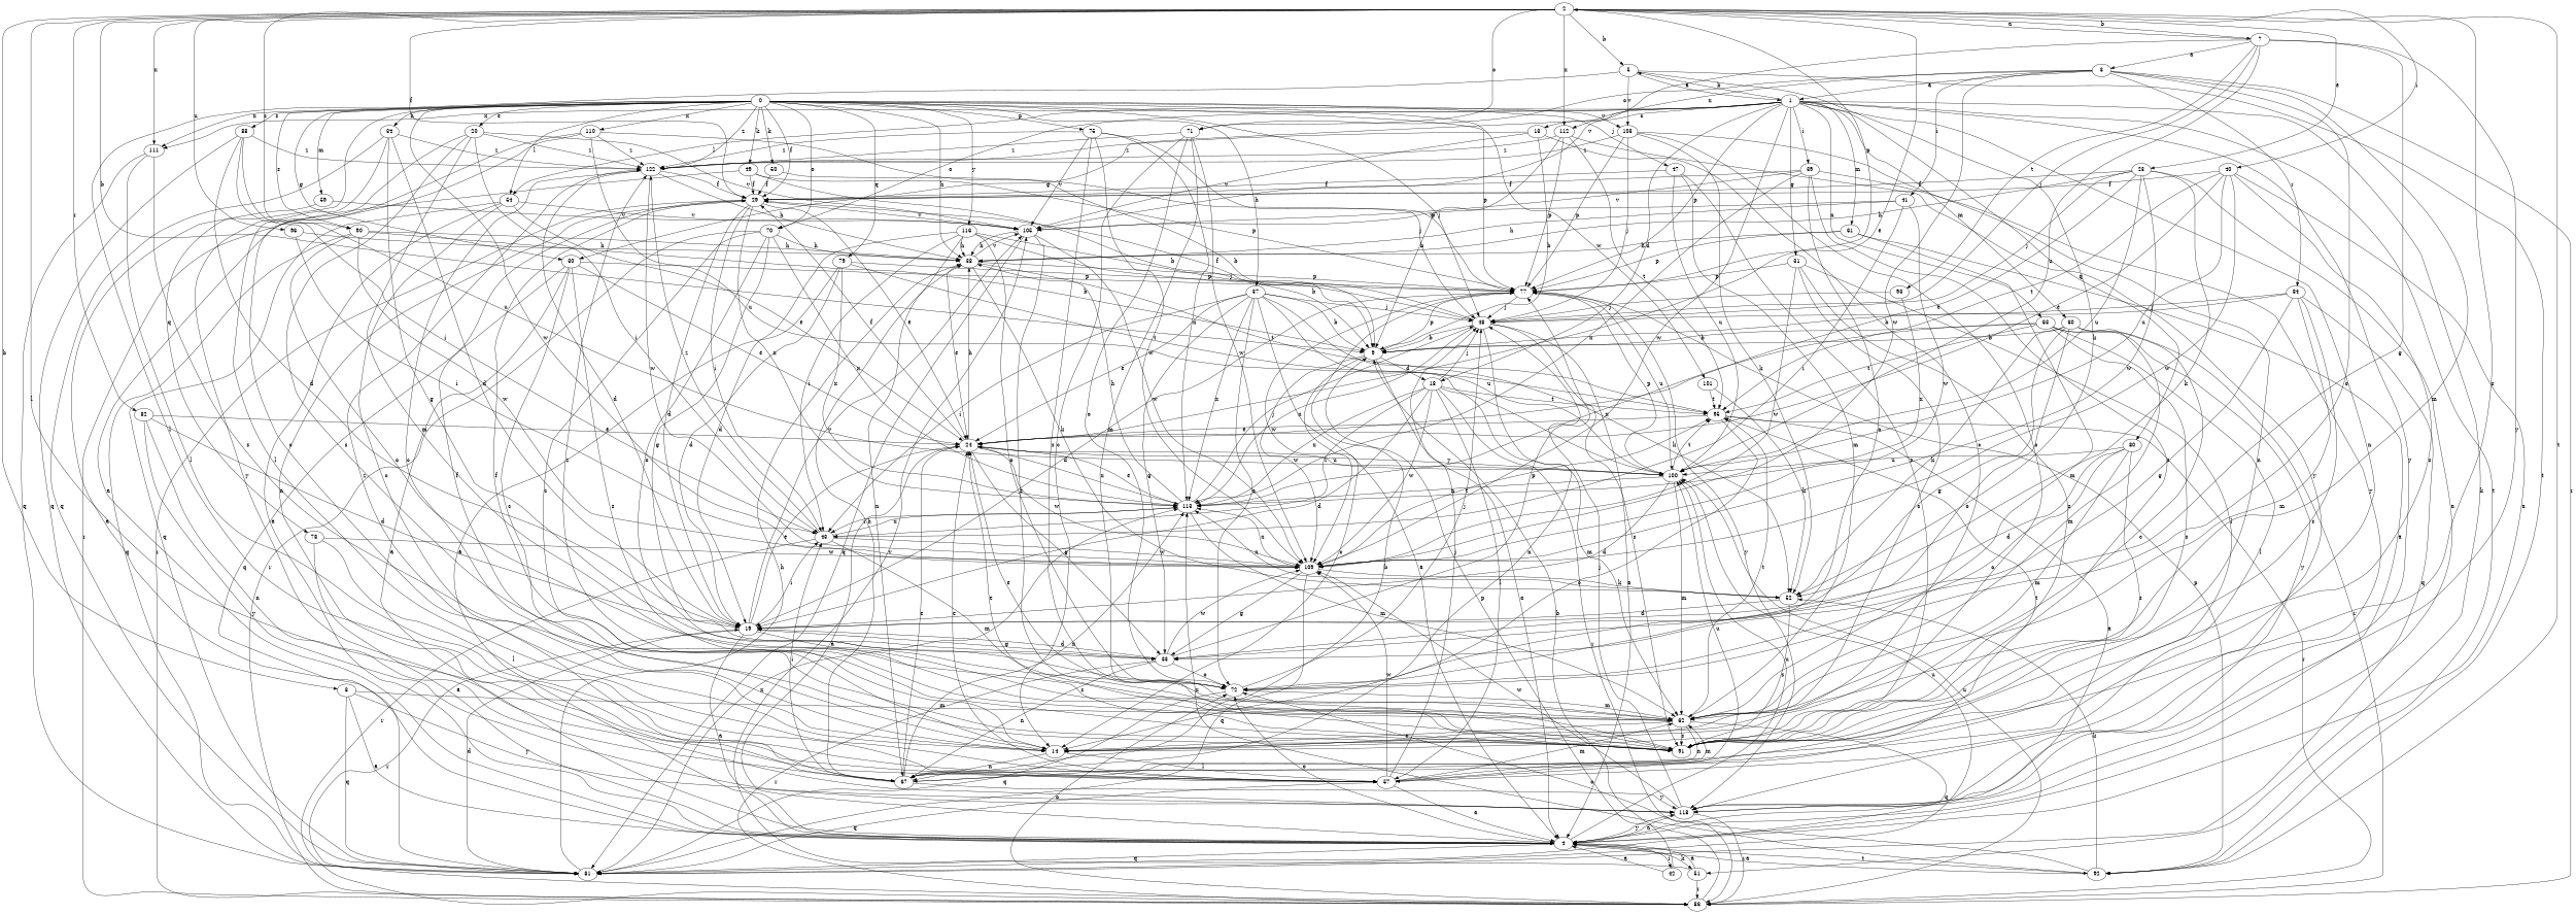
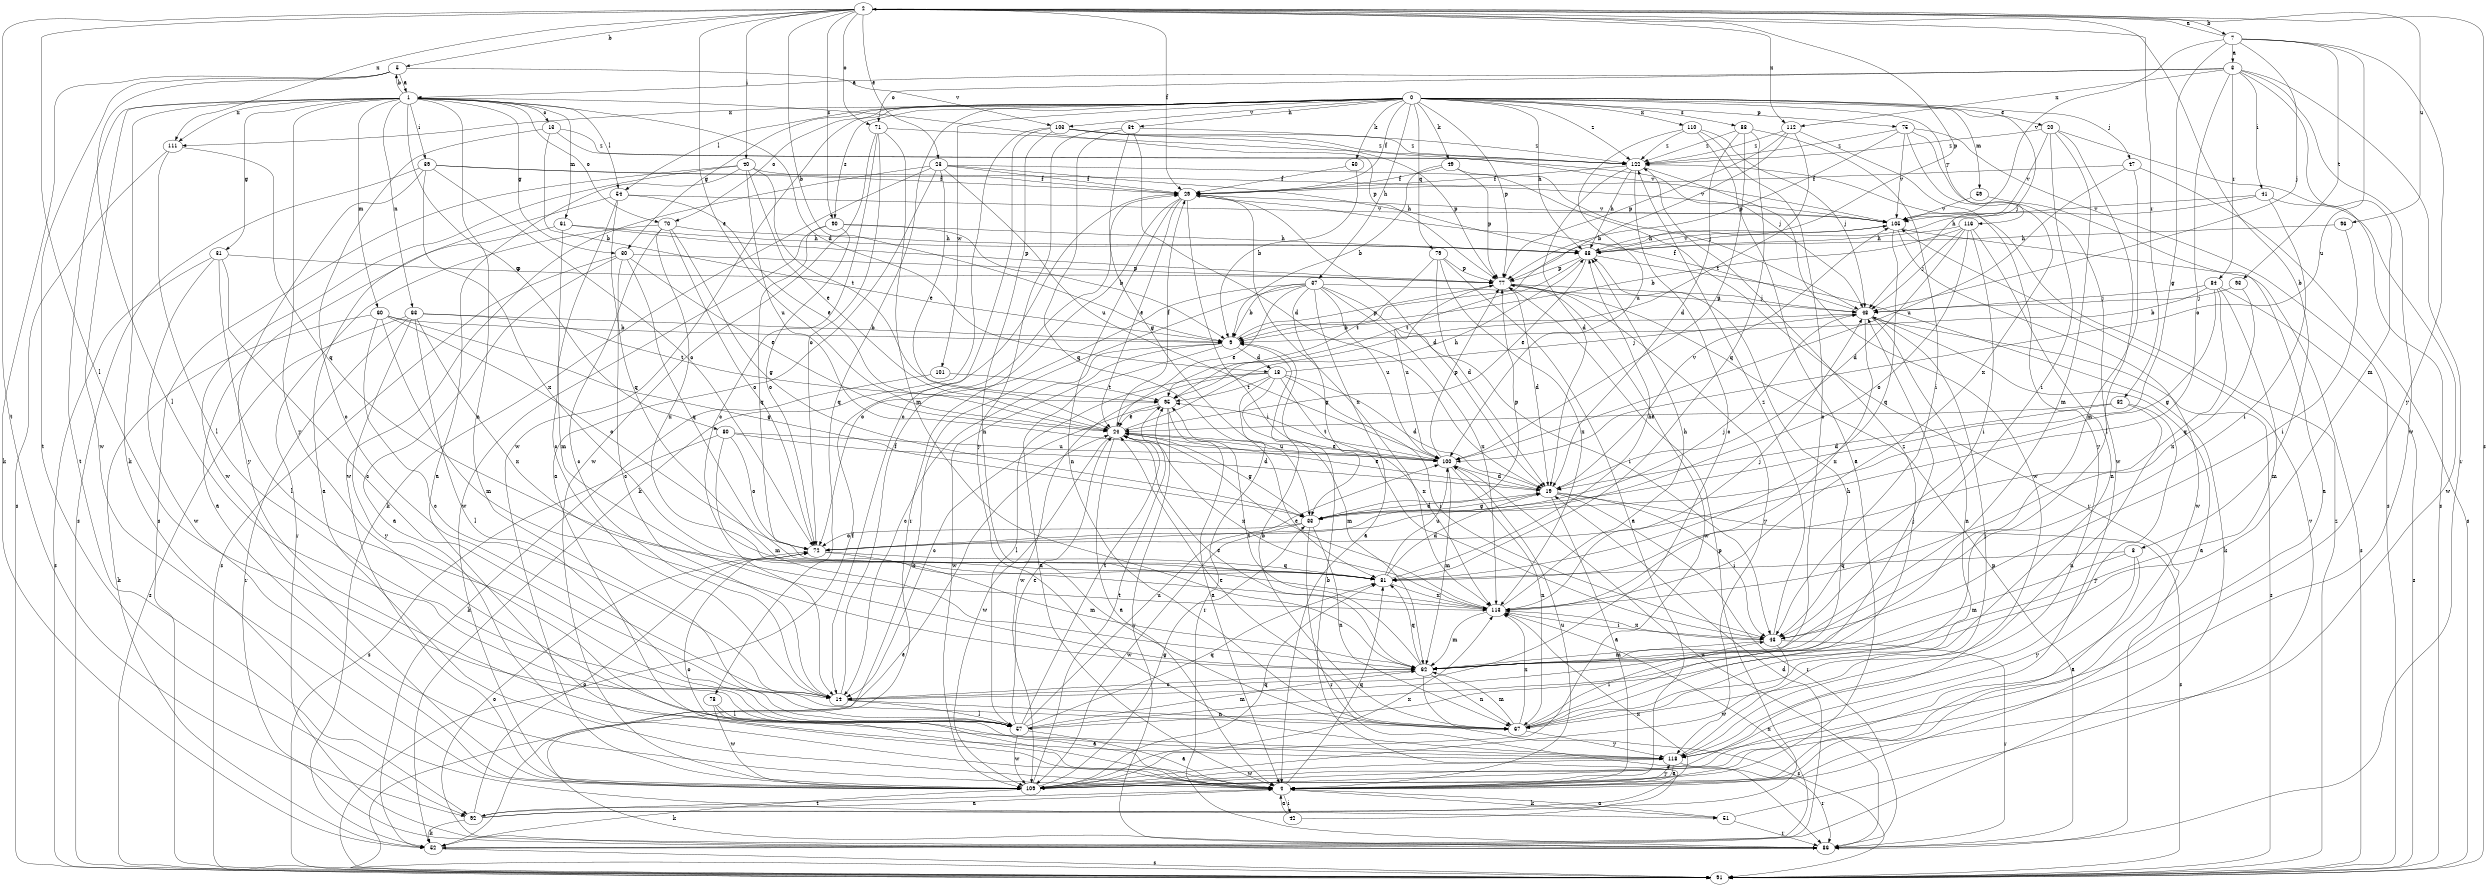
  strict digraph {
    0
    20
    29
    30
    34
    37
    38
    47
    48
    49
    50
    54
    59
    70
    75
    77
    78
    79
    88
    90
    103
    n22 [label=101]
    109
    110
    111
    116
    122
    57
    91
    62
    105
    43
    67
    24
    86
    19
    113
    4
    81
    14
    118
    33
    9
    72
    100
    52
    95
    1
    5
    13
    18
    31
    39
    51
    60
    61
    63
    80
    92
    2
    7
    8
    23
    40
    71
    82
    96
    112
    3
    93
    41
    84
    42
    0 -> 20 [label=e]
    0 -> 29 [label=f]
    0 -> 30 [label=g]
    0 -> 34 [label=h]
    0 -> 37 [label=h]
    0 -> 38 [label=h]
    0 -> 47 [label=j]
    0 -> 48 [label=j]
    0 -> 49 [label=k]
    0 -> 50 [label=k]
    0 -> 54 [label=l]
    0 -> 59 [label=m]
    0 -> 70 [label=o]
    0 -> 75 [label=p]
    0 -> 77 [label=p]
    0 -> 78 [label=q]
    0 -> 79 [label=q]
    0 -> 88 [label=s]
    0 -> 90 [label=s]
    0 -> 103 [label=v]
    0 -> n22 [label=w]
    0 -> 109 [label=w]
    0 -> 110 [label=x]
    0 -> 111 [label=x]
    0 -> 116 [label=y]
    0 -> 122 [label=z]
    20 -> 122 [label=z]
    20 -> 57 [label=l]
    20 -> 91 [label=s]
    20 -> 62 [label=m]
    20 -> 105 [label=v]
    20 -> 43 [label=i]
    29 -> 105 [label=v]
    29 -> 43 [label=i]
    29 -> 67 [label=n]
    29 -> 24 [label=e]
    29 -> 86 [label=r]
    29 -> 19 [label=d]
    29 -> 113 [label=x]
    30 -> 77 [label=p]
    30 -> 91 [label=s]
    30 -> 24 [label=e]
    30 -> 4 [label=a]
    30 -> 81 [label=q]
    30 -> 14 [label=c]
    34 -> 122 [label=z]
    34 -> 19 [label=d]
    34 -> 81 [label=q]
    34 -> 118 [label=y]
    34 -> 33 [label=g]
    37 -> 48 [label=j]
    37 -> 43 [label=i]
    37 -> 24 [label=e]
    37 -> 113 [label=x]
    37 -> 4 [label=a]
    37 -> 33 [label=g]
    37 -> 9 [label=b]
    37 -> 72 [label=o]
    37 -> 100 [label=u]
    37 -> 52 [label=k]
    38 -> 77 [label=p]
    38 -> 105 [label=v]
    38 -> 24 [label=e]
    38 -> 52 [label=k]
    38 -> 95 [label=t]
    47 -> 29 [label=f]
    47 -> 91 [label=s]
    47 -> 62 [label=m]
    47 -> 100 [label=u]
    48 -> 29 [label=f]
    48 -> 91 [label=s]
    48 -> 67 [label=n]
    48 -> 113 [label=x]
    48 -> 4 [label=a]
    48 -> 9 [label=b]
    49 -> 29 [label=f]
    49 -> 77 [label=p]
    49 -> 86 [label=r]
    49 -> 9 [label=b]
    50 -> 29 [label=f]
    50 -> 9 [label=b]
    54 -> 105 [label=v]
    54 -> 24 [label=e]
    54 -> 4 [label=a]
    54 -> 81 [label=q]
    54 -> 14 [label=c]
    59 -> 105 [label=v]
    59 -> 4 [label=a]
    70 -> 38 [label=h]
    70 -> 86 [label=r]
    70 -> 113 [label=x]
    70 -> 14 [label=c]
    70 -> 33 [label=g]
    70 -> 72 [label=o]
    75 -> 77 [label=p]
    75 -> 109 [label=w]
    75 -> 122 [label=z]
    75 -> 91 [label=s]
    75 -> 105 [label=v]
    75 -> 113 [label=x]
    77 -> 48 [label=j]
    77 -> 109 [label=w]
    77 -> 19 [label=d]
    77 -> 118 [label=y]
    77 -> 100 [label=u]
    78 -> 109 [label=w]
    78 -> 57 [label=l]
    78 -> 4 [label=a]
    79 -> 77 [label=p]
    79 -> 19 [label=d]
    79 -> 113 [label=x]
    79 -> 4 [label=a]
    79 -> 95 [label=t]
    88 -> 122 [label=z]
    88 -> 43 [label=i]
    88 -> 19 [label=d]
    88 -> 81 [label=q]
    88 -> 100 [label=u]
    90 -> 38 [label=h]
    90 -> 109 [label=w]
    90 -> 81 [label=q]
    90 -> 9 [label=b]
    90 -> 72 [label=o]
    103 -> 48 [label=j]
    103 -> 77 [label=p]
    103 -> 122 [label=z]
    103 -> 67 [label=n]
    103 -> 14 [label=c]
    103 -> 52 [label=k]
    n22 -> 52 [label=k]
    n22 -> 95 [label=t]
    109 -> 113 [label=x]
    109 -> 81 [label=q]
    109 -> 33 [label=g]
    109 -> 52 [label=k]
    109 -> 95 [label=t]
    110 -> 48 [label=j]
    110 -> 122 [label=z]
    110 -> 4 [label=a]
    110 -> 14 [label=c]
    110 -> 100 [label=u]
    111 -> 57 [label=l]
    111 -> 91 [label=s]
    111 -> 81 [label=q]
    116 -> 38 [label=h]
    116 -> 48 [label=j]
    116 -> 43 [label=i]
    116 -> 67 [label=n]
    116 -> 19 [label=d]
    116 -> 9 [label=b]
    116 -> 72 [label=o]
    122 -> 29 [label=f]
    122 -> 38 [label=h]
    122 -> 109 [label=w]
    122 -> 19 [label=d]
    122 -> 14 [label=c]
    57 -> 48 [label=j]
    57 -> 109 [label=w]
    57 -> 62 [label=m]
    57 -> 24 [label=e]
    57 -> 4 [label=a]
    57 -> 81 [label=q]
    57 -> 100 [label=u]
    57 -> 95 [label=t]
    91 -> 29 [label=f]
    91 -> 122 [label=z]
    91 -> 24 [label=e]
    62 -> 91 [label=s]
    62 -> 67 [label=n]
    62 -> 24 [label=e]
    62 -> 81 [label=q]
    62 -> 14 [label=c]
    62 -> 95 [label=t]
    105 -> 38 [label=h]
    105 -> 109 [label=w]
    105 -> 91 [label=s]
    105 -> 81 [label=q]
    43 -> 109 [label=w]
    43 -> 122 [label=z]
    43 -> 62 [label=m]
    43 -> 86 [label=r]
    43 -> 113 [label=x]
    67 -> 38 [label=h]
    67 -> 122 [label=z]
    67 -> 62 [label=m]
    67 -> 43 [label=i]
    67 -> 24 [label=e]
    67 -> 113 [label=x]
    67 -> 118 [label=y]
    67 -> 9 [label=b]
    24 -> 29 [label=f]
    24 -> 38 [label=h]
    24 -> 109 [label=w]
    24 -> 113 [label=x]
    24 -> 4 [label=a]
    24 -> 33 [label=g]
    24 -> 100 [label=u]
    86 -> 77 [label=p]
    86 -> 72 [label=o]
    86 -> 100 [label=u]
    19 -> 91 [label=s]
    19 -> 105 [label=v]
    19 -> 43 [label=i]
    19 -> 24 [label=e]
    19 -> 86 [label=r]
    19 -> 4 [label=a]
    19 -> 33 [label=g]
    113 -> 38 [label=h]
    113 -> 48 [label=j]
    113 -> 62 [label=m]
    113 -> 43 [label=i]
    113 -> 24 [label=e]
    4 -> 81 [label=q]
    4 -> 118 [label=y]
    4 -> 72 [label=o]
    4 -> 100 [label=u]
    4 -> 51 [label=k]
    4 -> 92 [label=t]
    4 -> 42 [label=i]
    81 -> 38 [label=h]
    81 -> 19 [label=d]
    81 -> 113 [label=x]
    81 -> 100 [label=u]
    14 -> 29 [label=f]
    14 -> 57 [label=l]
    14 -> 67 [label=n]
    118 -> 48 [label=j]
    118 -> 109 [label=w]
    118 -> 86 [label=r]
    118 -> 4 [label=a]
    33 -> 77 [label=p]
    33 -> 109 [label=w]
    33 -> 67 [label=n]
    33 -> 86 [label=r]
    33 -> 19 [label=d]
    33 -> 72 [label=o]
    9 -> 77 [label=p]
    9 -> 109 [label=w]
    9 -> 4 [label=a]
    9 -> 14 [label=c]
    9 -> 18 [label=d]
    72 -> 48 [label=j]
    72 -> 62 [label=m]
    72 -> 81 [label=q]
    100 -> 77 [label=p]
    100 -> 62 [label=m]
-   100 -> 113 [label=n]
-   100 -> 24 [label=y]
+   100 -> 67 [label=n]
+   100 -> 24 [label=e]
    100 -> 19 [label=d]
    100 -> 95 [label=t]
    52 -> 91 [label=s]
    52 -> 19 [label=d]
    52 -> 113 [label=x]
    95 -> 24 [label=e]
    95 -> 86 [label=r]
    95 -> 4 [label=a]
    95 -> 14 [label=c]
    1 -> 30 [label=g]
    1 -> 54 [label=l]
    1 -> 70 [label=o]
    1 -> 77 [label=p]
    1 -> 109 [label=w]
    1 -> 111 [label=x]
    1 -> 67 [label=n]
    1 -> 118 [label=y]
    1 -> 5 [label=b]
    1 -> 13 [label=c]
    1 -> 18 [label=d]
    1 -> 31 [label=g]
    1 -> 39 [label=i]
    1 -> 51 [label=k]
    1 -> 60 [label=m]
    1 -> 61 [label=m]
    1 -> 63 [label=n]
    1 -> 80 [label=q]
    1 -> 92 [label=t]
    5 -> 103 [label=v]
    5 -> 57 [label=l]
    5 -> 52 [label=k]
    5 -> 1 [label=a]
    5 -> 92 [label=t]
    13 -> 122 [label=z]
    13 -> 105 [label=v]
    13 -> 14 [label=c]
    13 -> 9 [label=b]
    18 -> 48 [label=j]
    18 -> 109 [label=w]
    18 -> 57 [label=l]
    18 -> 62 [label=m]
    18 -> 43 [label=i]
    18 -> 86 [label=r]
    18 -> 19 [label=d]
    18 -> 113 [label=x]
    18 -> 95 [label=t]
    31 -> 77 [label=p]
    31 -> 109 [label=w]
    31 -> 57 [label=l]
    31 -> 91 [label=s]
    31 -> 14 [label=c]
    39 -> 29 [label=f]
    39 -> 91 [label=s]
    39 -> 105 [label=v]
    39 -> 113 [label=x]
    39 -> 118 [label=y]
    39 -> 72 [label=o]
    51 -> 105 [label=v]
    51 -> 86 [label=r]
    51 -> 4 [label=a]
    60 -> 62 [label=m]
    60 -> 14 [label=c]
    60 -> 33 [label=g]
    60 -> 9 [label=b]
    60 -> 72 [label=o]
    60 -> 52 [label=k]
    61 -> 38 [label=h]
    61 -> 77 [label=p]
    61 -> 62 [label=m]
    61 -> 4 [label=a]
    63 -> 57 [label=l]
    63 -> 91 [label=s]
    63 -> 86 [label=r]
    63 -> 113 [label=x]
    63 -> 118 [label=y]
    63 -> 9 [label=b]
    63 -> 95 [label=t]
    80 -> 91 [label=s]
    80 -> 62 [label=m]
    80 -> 19 [label=d]
    80 -> 72 [label=o]
    80 -> 100 [label=u]
    92 -> 77 [label=p]
    92 -> 113 [label=x]
    92 -> 4 [label=a]
    92 -> 72 [label=o]
    92 -> 52 [label=k]
    2 -> 29 [label=f]
    2 -> 77 [label=p]
    2 -> 90 [label=s]
    2 -> 111 [label=x]
    2 -> 57 [label=l]
    2 -> 91 [label=s]
    2 -> 24 [label=e]
    2 -> 9 [label=b]
    2 -> 5 [label=b]
    2 -> 92 [label=t]
    2 -> 7 [label=b]
    2 -> 8 [label=b]
    2 -> 23 [label=e]
    2 -> 40 [label=i]
    2 -> 71 [label=o]
    2 -> 82 [label=r]
    2 -> 96 [label=u]
    2 -> 112 [label=x]
    7 -> 48 [label=j]
    7 -> 105 [label=v]
    7 -> 118 [label=y]
    7 -> 33 [label=g]
    7 -> 100 [label=u]
    7 -> 2 [label=a]
    7 -> 3 [label=a]
    7 -> 93 [label=t]
    8 -> 62 [label=m]
    8 -> 4 [label=a]
    8 -> 81 [label=q]
    8 -> 118 [label=y]
    23 -> 29 [label=f]
    23 -> 38 [label=h]
    23 -> 48 [label=j]
    23 -> 109 [label=w]
    23 -> 24 [label=e]
    23 -> 4 [label=a]
    23 -> 100 [label=u]
    23 -> 52 [label=k]
    40 -> 29 [label=f]
    40 -> 109 [label=w]
    40 -> 91 [label=s]
    40 -> 24 [label=e]
    40 -> 4 [label=a]
    40 -> 100 [label=u]
    40 -> 95 [label=t]
    71 -> 109 [label=w]
    71 -> 122 [label=z]
    71 -> 62 [label=m]
    71 -> 14 [label=c]
    71 -> 72 [label=o]
    82 -> 67 [label=n]
    82 -> 24 [label=e]
    82 -> 19 [label=d]
    82 -> 118 [label=y]
    96 -> 38 [label=h]
    96 -> 43 [label=i]
    112 -> 77 [label=p]
    112 -> 122 [label=z]
    112 -> 118 [label=y]
    112 -> 9 [label=b]
    112 -> 95 [label=t]
    3 -> 109 [label=w]
    3 -> 62 [label=m]
    3 -> 86 [label=r]
    3 -> 72 [label=o]
    3 -> 1 [label=a]
    3 -> 71 [label=o]
    3 -> 112 [label=x]
    3 -> 41 [label=i]
    3 -> 84 [label=r]
    93 -> 48 [label=j]
    93 -> 113 [label=x]
    41 -> 38 [label=h]
    41 -> 109 [label=w]
    41 -> 105 [label=v]
    41 -> 43 [label=i]
    84 -> 48 [label=j]
    84 -> 91 [label=s]
    84 -> 62 [label=m]
    84 -> 81 [label=q]
    84 -> 33 [label=g]
    84 -> 9 [label=b]
    42 -> 4 [label=a]
    42 -> 9 [label=b]
  }
